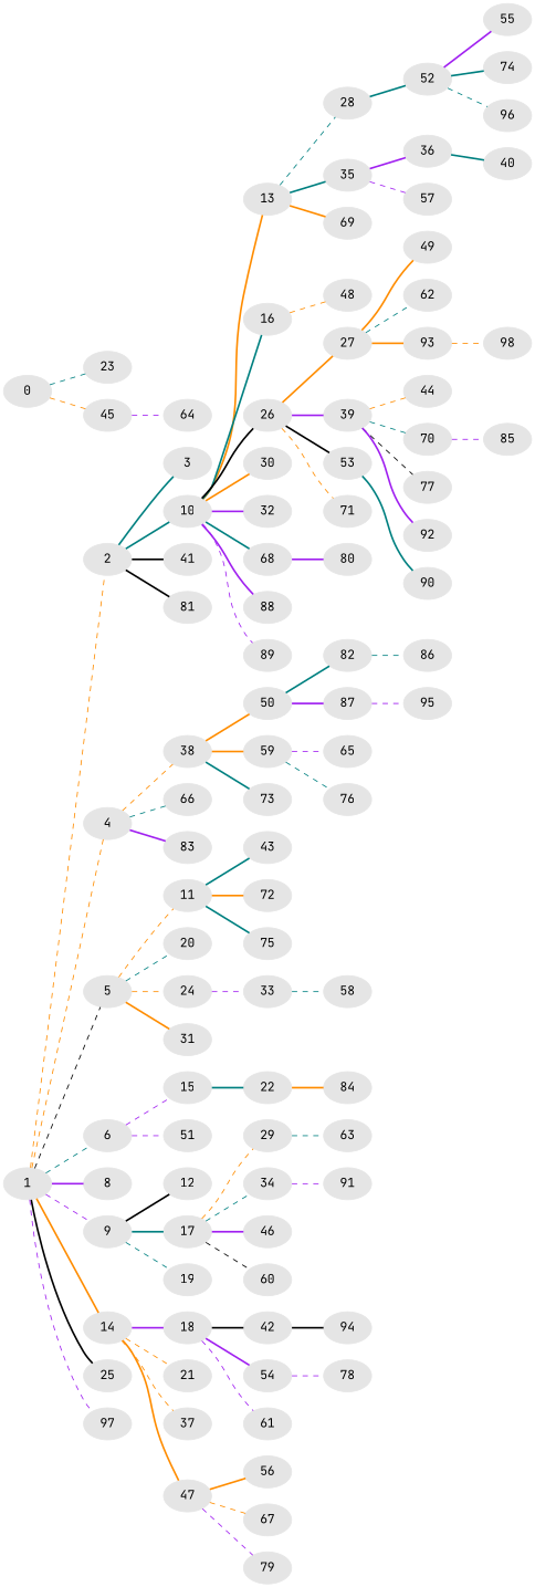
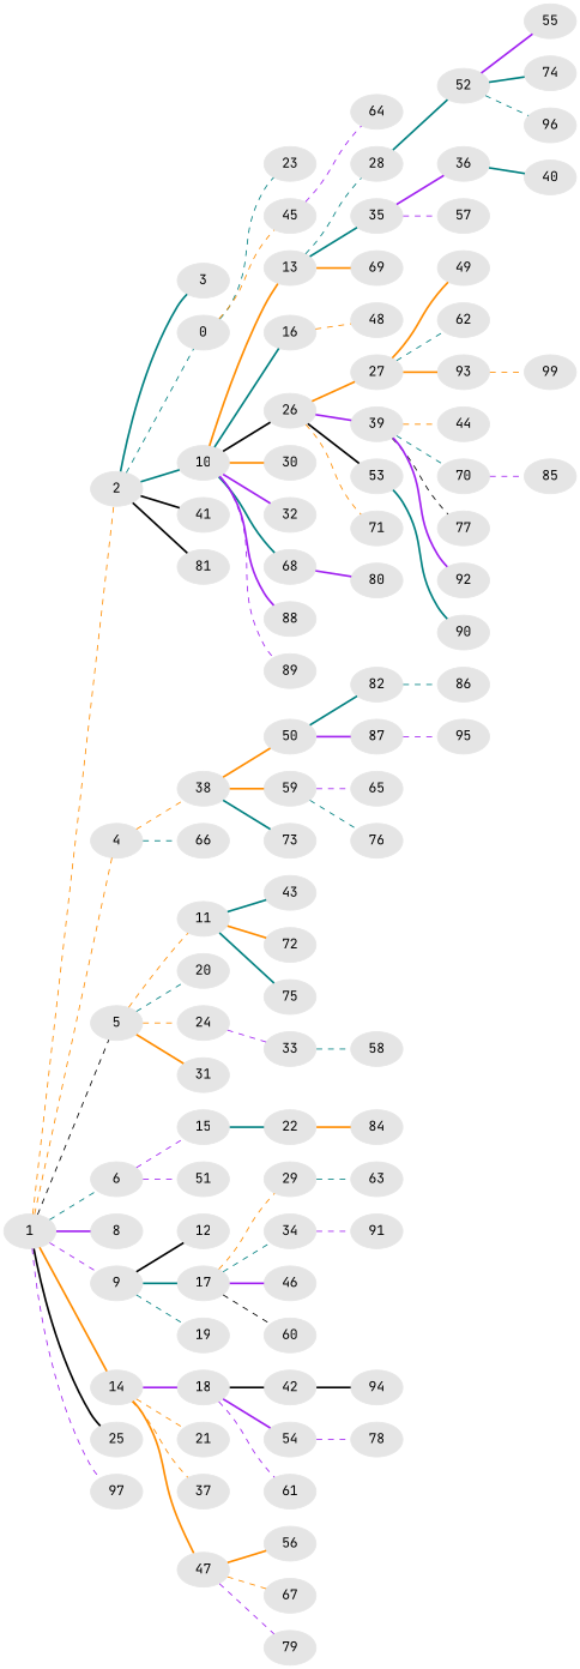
  graph {
    fontname="JetBrains Mono"
    rankdir=LR
    node [color=gray90 fontname="JetBrains Mono" style=filled]
    edge [color=teal fontname="JetBrains Mono" style=bold]
    1
    2
    4
    5
    6
    8
    9
    14
    25
    97
    3
    n12 [label=0]
    10
    41
    81
    38
    66
-   83
    11
    20
    24
    31
    15
    51
    12
    17
    19
    18
    21
    37
    47
    23
    45
    13
    16
    26
    30
    32
    68
    88
    89
    50
    59
    73
    43
    72
    75
    33
    22
    64
    29
    34
    46
    60
    28
    35
    69
    48
    27
    39
    53
    71
    80
    52
    36
    57
    42
    54
    61
    56
    67
    79
    84
    63
    91
    94
    78
    58
    49
    62
    93
    44
    70
    77
    92
    90
-   98
+   98 [label=99]
    55
    74
    96
    40
    82
    87
    65
    76
    85
    86
    95
    1 -- 2 [color=darkorange style=dashed]
    1 -- 4 [color=darkorange style=dashed]
    1 -- 5 [color=black style=dashed]
    1 -- 6 [style=dashed]
    1 -- 8 [color=purple]
    1 -- 9 [color=purple style=dashed]
    1 -- 14 [color=darkorange]
    1 -- 25 [color=black]
    1 -- 97 [color=purple style=dashed]
    2 -- 3
+   2 -- n12 [style=dashed]
    2 -- 10
    2 -- 41 [color=black]
    2 -- 81 [color=black]
    4 -- 38 [color=darkorange style=dashed]
    4 -- 66 [style=dashed]
-   4 -- 83 [color=purple]
    5 -- 11 [color=darkorange style=dashed]
    5 -- 20 [style=dashed]
    5 -- 24 [color=darkorange style=dashed]
    5 -- 31 [color=darkorange]
    6 -- 15 [color=purple style=dashed]
    6 -- 51 [color=purple style=dashed]
    9 -- 12 [color=black]
    9 -- 17
    9 -- 19 [style=dashed]
    14 -- 18 [color=purple]
    14 -- 21 [color=darkorange style=dashed]
    14 -- 37 [color=darkorange style=dashed]
    14 -- 47 [color=darkorange]
    n12 -- 23 [style=dashed]
    n12 -- 45 [color=darkorange style=dashed]
    10 -- 13 [color=darkorange]
    10 -- 16
    10 -- 26 [color=black]
    10 -- 30 [color=darkorange]
    10 -- 32 [color=purple]
    10 -- 68
    10 -- 88 [color=purple]
    10 -- 89 [color=purple style=dashed]
    38 -- 50 [color=darkorange]
    38 -- 59 [color=darkorange]
    38 -- 73
    11 -- 43
    11 -- 72 [color=darkorange]
    11 -- 75
    24 -- 33 [color=purple style=dashed]
    15 -- 22
    17 -- 29 [color=darkorange style=dashed]
    17 -- 34 [style=dashed]
    17 -- 46 [color=purple]
    17 -- 60 [color=black style=dashed]
    18 -- 42 [color=black]
    18 -- 54 [color=purple]
    18 -- 61 [color=purple style=dashed]
    47 -- 56 [color=darkorange]
    47 -- 67 [color=darkorange style=dashed]
    47 -- 79 [color=purple style=dashed]
    45 -- 64 [color=purple style=dashed]
    13 -- 28 [style=dashed]
    13 -- 35
    13 -- 69 [color=darkorange]
    16 -- 48 [color=darkorange style=dashed]
    26 -- 27 [color=darkorange]
    26 -- 39 [color=purple]
    26 -- 53 [color=black]
    26 -- 71 [color=darkorange style=dashed]
    68 -- 80 [color=purple]
    50 -- 82
    50 -- 87 [color=purple]
    59 -- 65 [color=purple style=dashed]
    59 -- 76 [style=dashed]
    33 -- 58 [style=dashed]
    22 -- 84 [color=darkorange]
    29 -- 63 [style=dashed]
    34 -- 91 [color=purple style=dashed]
    28 -- 52
    35 -- 36 [color=purple]
    35 -- 57 [color=purple style=dashed]
    27 -- 49 [color=darkorange]
    27 -- 62 [style=dashed]
    27 -- 93 [color=darkorange]
    39 -- 44 [color=darkorange style=dashed]
    39 -- 70 [style=dashed]
    39 -- 77 [color=black style=dashed]
    39 -- 92 [color=purple]
    53 -- 90
    52 -- 55 [color=purple]
    52 -- 74
    52 -- 96 [style=dashed]
    36 -- 40
    42 -- 94 [color=black]
    54 -- 78 [color=purple style=dashed]
    93 -- 98 [color=darkorange style=dashed]
    70 -- 85 [color=purple style=dashed]
    82 -- 86 [style=dashed]
    87 -- 95 [color=purple style=dashed]
  }
